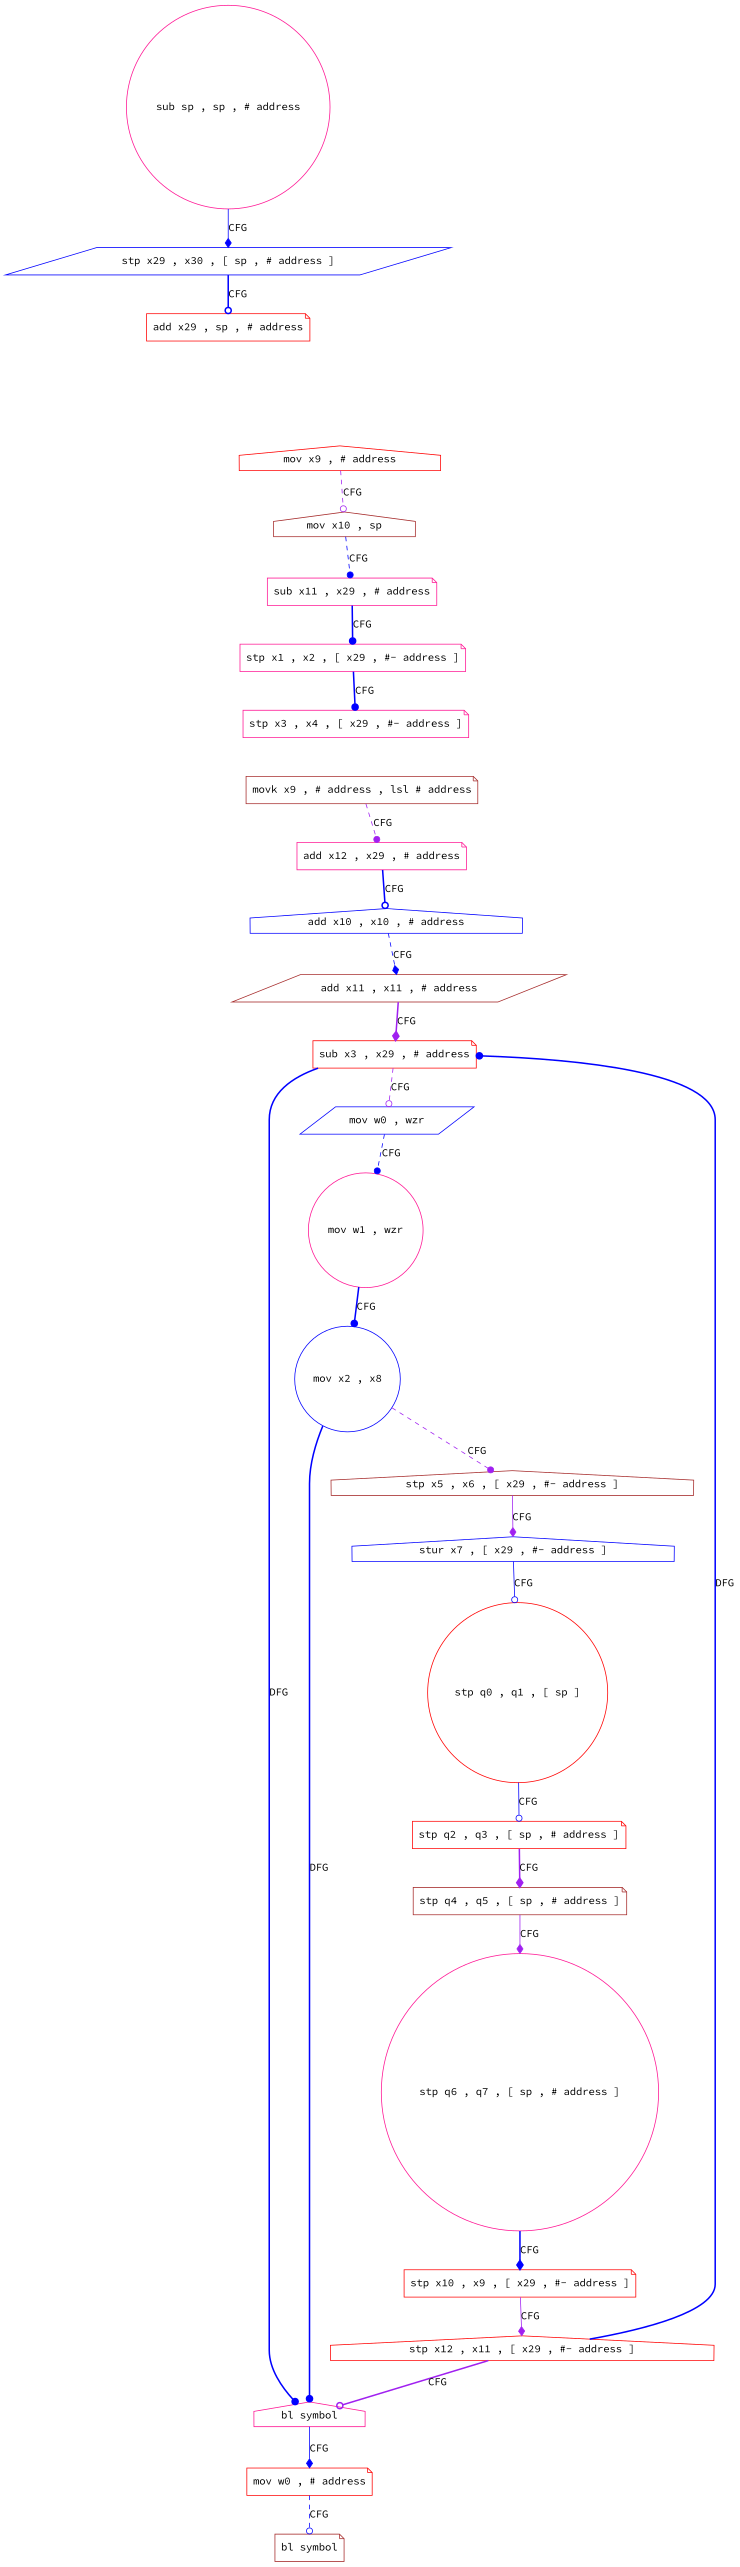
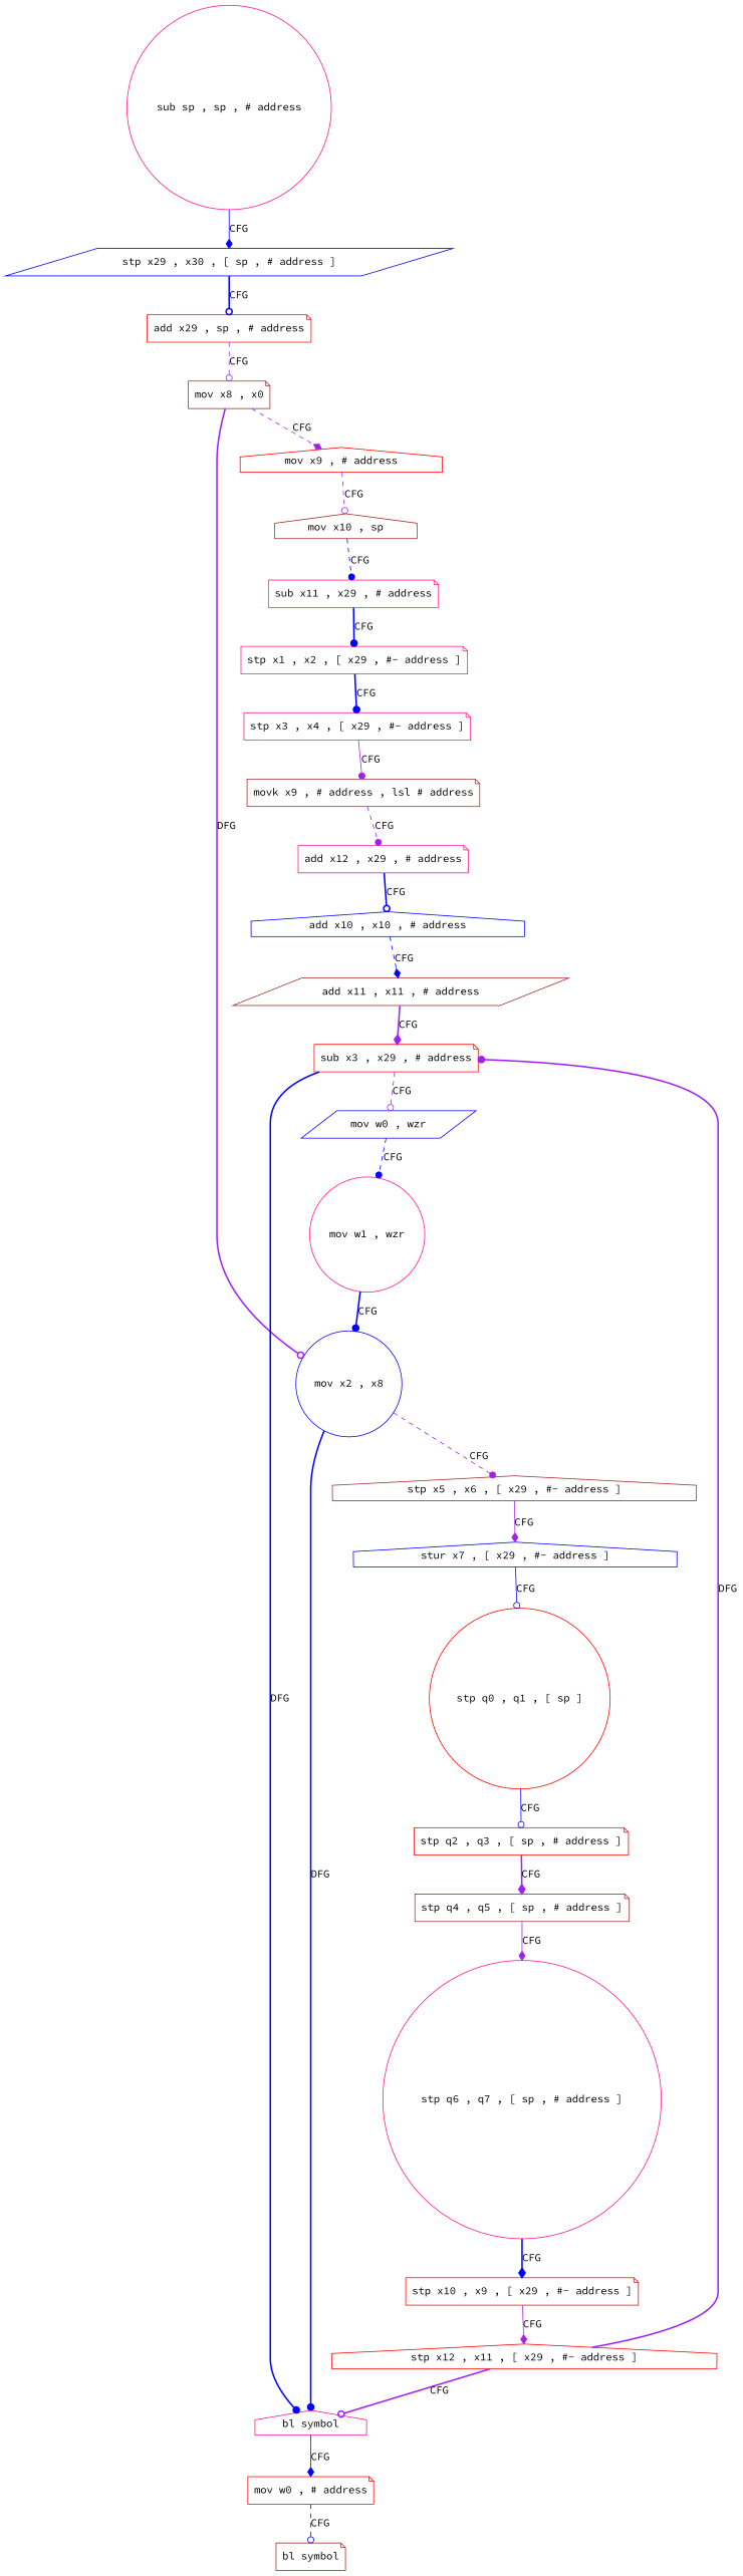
  digraph {
    fontname="Source Code Pro"
    node [color=deeppink fontname="Source Code Pro" shape=note]
    edge [arrowhead=dot color=blue fontname="Source Code Pro" style=bold]
    n1 [label="sub sp , sp , # address" shape=circle]
    n2 [color=blue label="stp x29 , x30 , [ sp , # address ]" shape=parallelogram]
    n3 [color=red label="add x29 , sp , # address"]
+   n4 [color=brown label="mov x8 , x0"]
    n5 [color=red label="mov x9 , # address" shape=house]
    n6 [color=blue label="mov x2 , x8" shape=circle]
    n7 [color=brown label="mov x10 , sp" shape=house]
    n8 [label="bl symbol" shape=house]
    n9 [color=brown label="stp x5 , x6 , [ x29 , #- address ]" shape=house]
    n10 [label="sub x11 , x29 , # address"]
    n11 [label="stp x1 , x2 , [ x29 , #- address ]"]
    n12 [label="stp x3 , x4 , [ x29 , #- address ]"]
    n13 [color=brown label="movk x9 , # address , lsl # address"]
    n14 [label="add x12 , x29 , # address"]
    n15 [color=blue label="add x10 , x10 , # address" shape=house]
    n16 [color=brown label="add x11 , x11 , # address" shape=parallelogram]
    n17 [color=red label="sub x3 , x29 , # address"]
    n18 [color=blue label="mov w0 , wzr" shape=parallelogram]
    n19 [label="mov w1 , wzr" shape=circle]
    n20 [color=red label="mov w0 , # address"]
    n21 [color=blue label="stur x7 , [ x29 , #- address ]" shape=house]
    n22 [color=red label="stp q0 , q1 , [ sp ]" shape=circle]
    n23 [color=red label="stp q2 , q3 , [ sp , # address ]"]
    n24 [color=brown label="stp q4 , q5 , [ sp , # address ]"]
    n25 [label="stp q6 , q7 , [ sp , # address ]" shape=circle]
    n26 [color=red label="stp x10 , x9 , [ x29 , #- address ]"]
    n27 [color=red label="stp x12 , x11 , [ x29 , #- address ]" shape=house]
    n28 [color=brown label="bl symbol"]
    n1 -> n2 [arrowhead=diamond label=CFG style=solid]
    n2 -> n3 [arrowhead=odot label=CFG]
+   n3 -> n4 [arrowhead=odot color=purple label=CFG style=dashed]
+   n4 -> n5 [arrowhead=diamond color=purple label=CFG style=dashed]
+   n4 -> n6 [arrowhead=odot color=purple label=DFG]
    n5 -> n7 [arrowhead=odot color=purple label=CFG style=dashed]
    n6 -> n8 [label=DFG]
    n6 -> n9 [color=purple label=CFG style=dashed]
    n7 -> n10 [label=CFG style=dashed]
    n8 -> n20 [arrowhead=diamond label=CFG style=solid]
    n9 -> n21 [arrowhead=diamond color=purple label=CFG style=solid]
    n10 -> n11 [label=CFG]
    n11 -> n12 [label=CFG]
+   n12 -> n13 [color=purple label=CFG style=solid]
    n13 -> n14 [color=purple label=CFG style=dashed]
    n14 -> n15 [arrowhead=odot label=CFG]
    n15 -> n16 [arrowhead=diamond label=CFG style=dashed]
    n16 -> n17 [arrowhead=diamond color=purple label=CFG]
    n17 -> n8 [label=DFG]
    n17 -> n18 [arrowhead=odot color=purple label=CFG style=dashed]
    n18 -> n19 [label=CFG style=dashed]
    n19 -> n6 [label=CFG]
    n20 -> n28 [arrowhead=odot label=CFG style=dashed]
    n21 -> n22 [arrowhead=odot label=CFG style=solid]
    n22 -> n23 [arrowhead=odot label=CFG style=solid]
    n23 -> n24 [arrowhead=diamond color=purple label=CFG]
    n24 -> n25 [arrowhead=diamond color=purple label=CFG style=solid]
    n25 -> n26 [arrowhead=diamond label=CFG]
    n26 -> n27 [arrowhead=diamond color=purple label=CFG style=solid]
    n27 -> n8 [arrowhead=odot color=purple label=CFG]
-   n27 -> n17 [label=DFG]
+   n27 -> n17 [color=purple label=DFG]
  }
